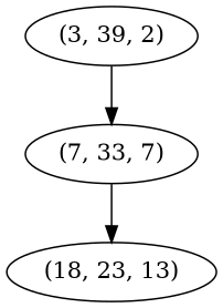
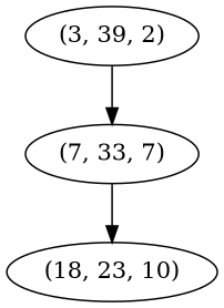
  digraph {
    n1 [label="(7, 33, 7)"]
    "(3, 39, 2)"
-   "(18, 23, 10)" [label="(18, 23, 13)"]
+   "(18, 23, 10)"
    n1 -> "(18, 23, 10)"
    "(3, 39, 2)" -> n1
  }
